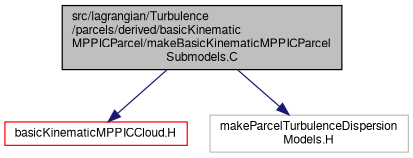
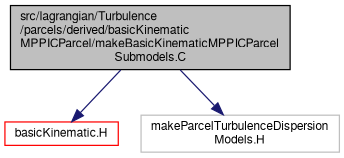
  digraph {
    node [fontname=FreeSans fontsize=10 shape=record]
    edge [color=midnightblue fontname=FreeSans fontsize=10 labelfontname=FreeSans labelfontsize=10 style=solid]
    n1 [color=black fillcolor=grey75 fontcolor=black height=0.2 label="src/lagrangian/Turbulence\l/parcels/derived/basicKinematic\lMPPICParcel/makeBasicKinematicMPPICParcel\lSubmodels.C" style=filled width=0.4]
-   n2 [color=red height=0.2 label="basicKinematicMPPICCloud.H" width=0.4]
+   n2 [color=red height=0.2 label="basicKinematic.H" width=0.4]
    n3 [color=grey75 height=0.2 label="makeParcelTurbulenceDispersion\lModels.H" width=0.4]
    n1 -> n2
    n1 -> n3
  }
